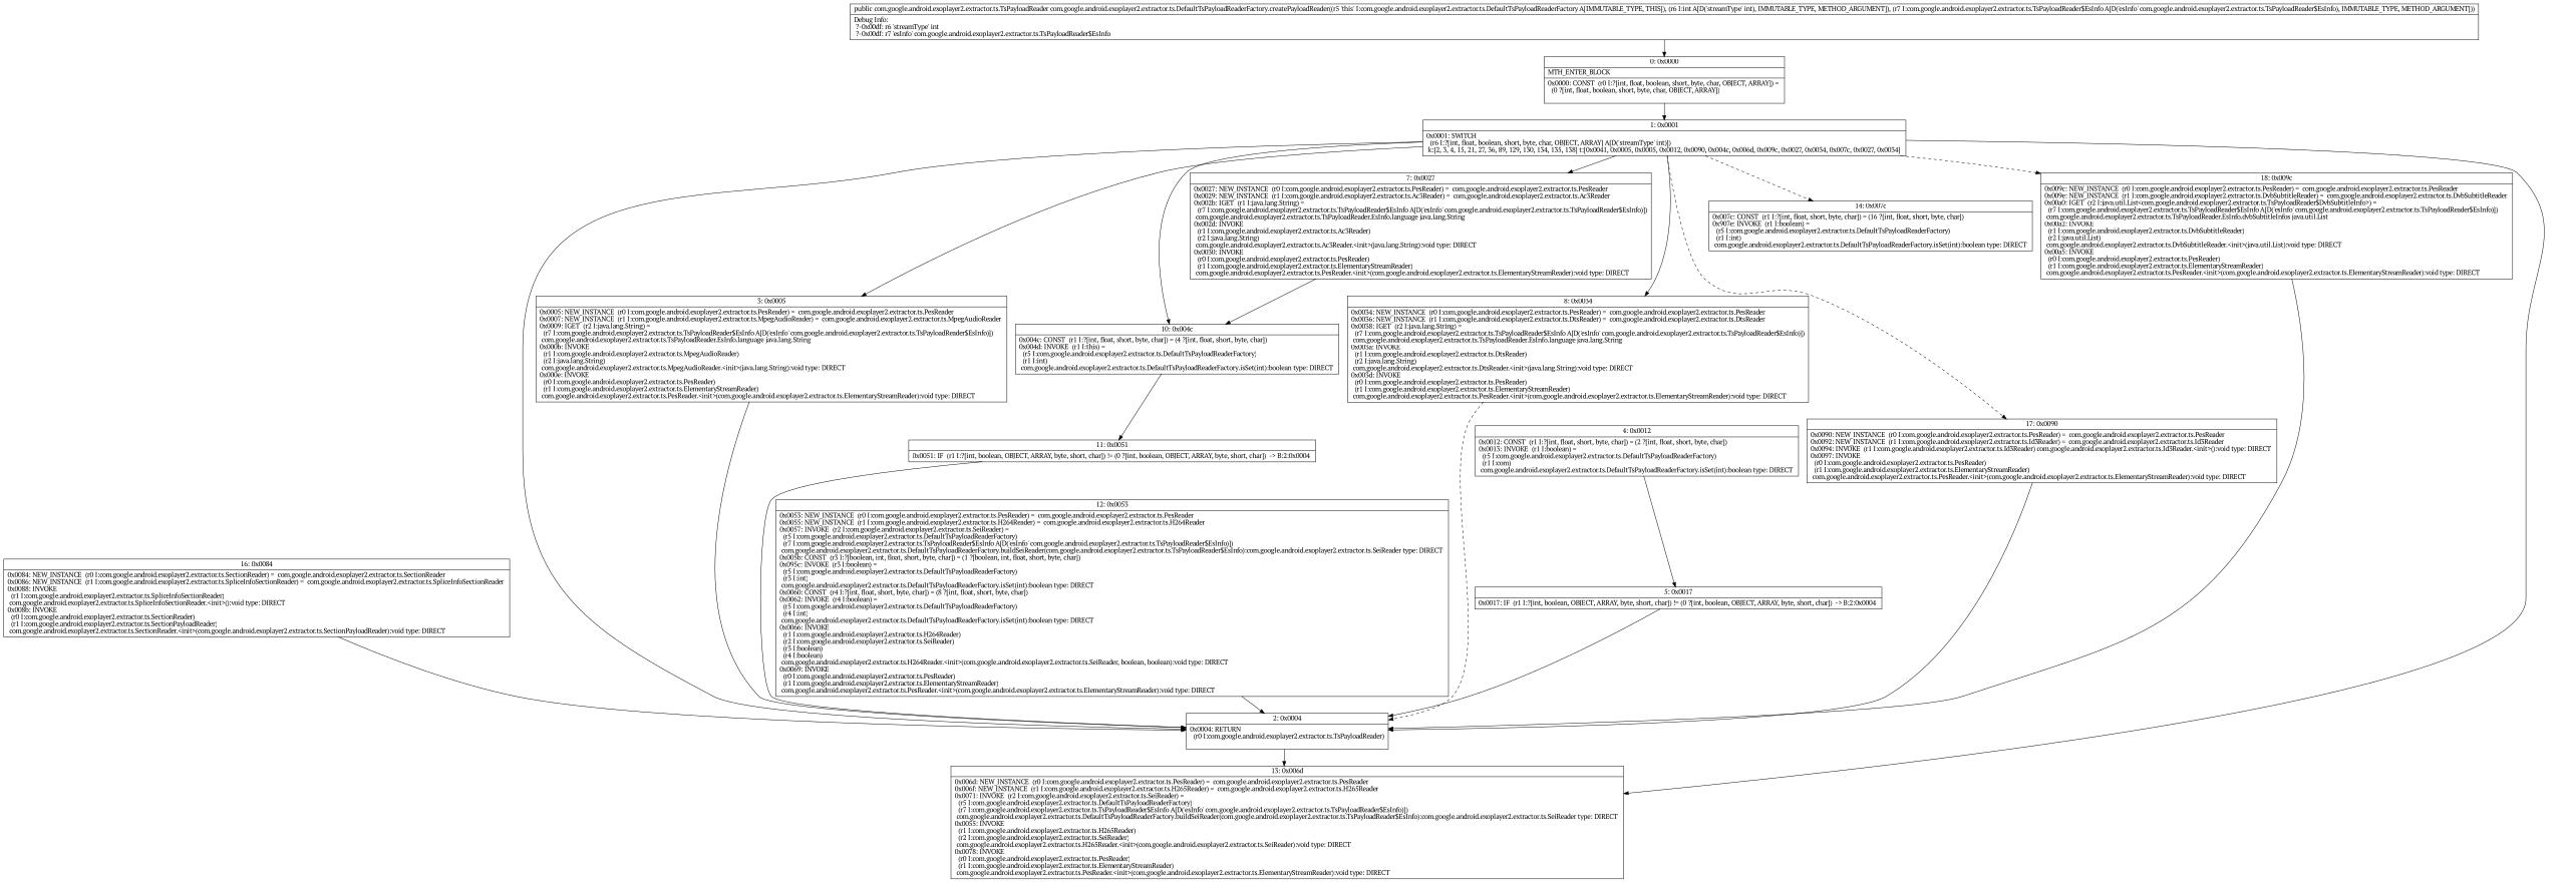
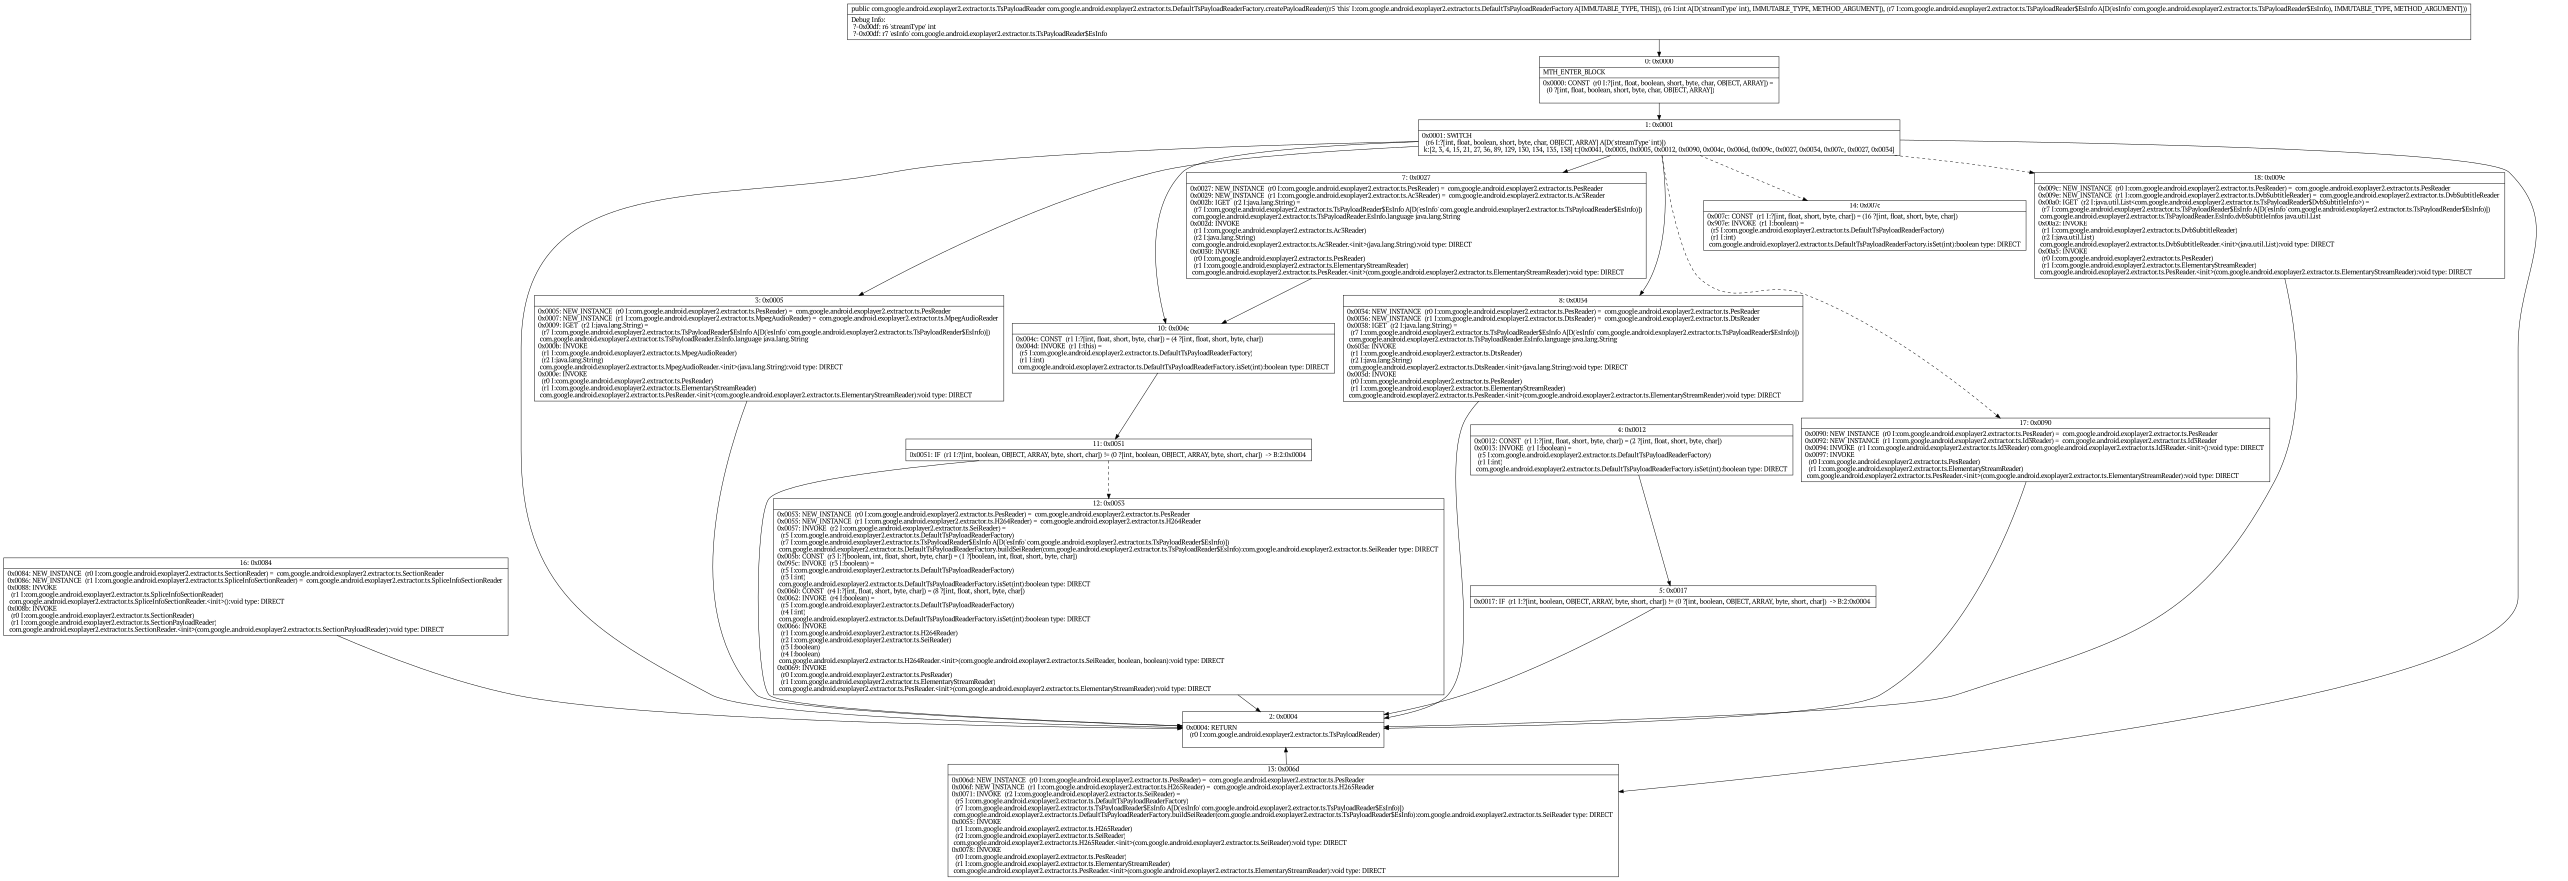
  digraph {
    fontname="PT Serif"
    node [fontname="PT Serif" shape=record]
    edge [fontname="PT Serif"]
    n1 [label="{0\:\ 0x0000|MTH_ENTER_BLOCK\l|0x0000: CONST  (r0 I:?[int, float, boolean, short, byte, char, OBJECT, ARRAY]) = \l  (0 ?[int, float, boolean, short, byte, char, OBJECT, ARRAY])\l \l}"]
    n2 [label="{1\:\ 0x0001|0x0001: SWITCH  \l  (r6 I:?[int, float, boolean, short, byte, char, OBJECT, ARRAY] A[D('streamType' int)])\l k:[2, 3, 4, 15, 21, 27, 36, 89, 129, 130, 134, 135, 138] t:[0x0041, 0x0005, 0x0005, 0x0012, 0x0090, 0x004c, 0x006d, 0x009c, 0x0027, 0x0034, 0x007c, 0x0027, 0x0034] \l}"]
    n3 [label="{2\:\ 0x0004|0x0004: RETURN  \l  (r0 I:com.google.android.exoplayer2.extractor.ts.TsPayloadReader)\l \l}"]
    n4 [label="{3\:\ 0x0005|0x0005: NEW_INSTANCE  (r0 I:com.google.android.exoplayer2.extractor.ts.PesReader) =  com.google.android.exoplayer2.extractor.ts.PesReader \l0x0007: NEW_INSTANCE  (r1 I:com.google.android.exoplayer2.extractor.ts.MpegAudioReader) =  com.google.android.exoplayer2.extractor.ts.MpegAudioReader \l0x0009: IGET  (r2 I:java.lang.String) = \l  (r7 I:com.google.android.exoplayer2.extractor.ts.TsPayloadReader$EsInfo A[D('esInfo' com.google.android.exoplayer2.extractor.ts.TsPayloadReader$EsInfo)])\l com.google.android.exoplayer2.extractor.ts.TsPayloadReader.EsInfo.language java.lang.String \l0x000b: INVOKE  \l  (r1 I:com.google.android.exoplayer2.extractor.ts.MpegAudioReader)\l  (r2 I:java.lang.String)\l com.google.android.exoplayer2.extractor.ts.MpegAudioReader.\<init\>(java.lang.String):void type: DIRECT \l0x000e: INVOKE  \l  (r0 I:com.google.android.exoplayer2.extractor.ts.PesReader)\l  (r1 I:com.google.android.exoplayer2.extractor.ts.ElementaryStreamReader)\l com.google.android.exoplayer2.extractor.ts.PesReader.\<init\>(com.google.android.exoplayer2.extractor.ts.ElementaryStreamReader):void type: DIRECT \l}"]
-   n5 [label="{7\:\ 0x0027|0x0027: NEW_INSTANCE  (r0 I:com.google.android.exoplayer2.extractor.ts.PesReader) =  com.google.android.exoplayer2.extractor.ts.PesReader \l0x0029: NEW_INSTANCE  (r1 I:com.google.android.exoplayer2.extractor.ts.Ac3Reader) =  com.google.android.exoplayer2.extractor.ts.Ac3Reader \l0x002b: IGET  (r1 I:java.lang.String) = \l  (r7 I:com.google.android.exoplayer2.extractor.ts.TsPayloadReader$EsInfo A[D('esInfo' com.google.android.exoplayer2.extractor.ts.TsPayloadReader$EsInfo)])\l com.google.android.exoplayer2.extractor.ts.TsPayloadReader.EsInfo.language java.lang.String \l0x002d: INVOKE  \l  (r1 I:com.google.android.exoplayer2.extractor.ts.Ac3Reader)\l  (r2 I:java.lang.String)\l com.google.android.exoplayer2.extractor.ts.Ac3Reader.\<init\>(java.lang.String):void type: DIRECT \l0x0030: INVOKE  \l  (r0 I:com.google.android.exoplayer2.extractor.ts.PesReader)\l  (r1 I:com.google.android.exoplayer2.extractor.ts.ElementaryStreamReader)\l com.google.android.exoplayer2.extractor.ts.PesReader.\<init\>(com.google.android.exoplayer2.extractor.ts.ElementaryStreamReader):void type: DIRECT \l}"]
-   n6 [label="{8\:\ 0x0034|0x0034: NEW_INSTANCE  (r0 I:com.google.android.exoplayer2.extractor.ts.PesReader) =  com.google.android.exoplayer2.extractor.ts.PesReader \l0x0036: NEW_INSTANCE  (r1 I:com.google.android.exoplayer2.extractor.ts.DtsReader) =  com.google.android.exoplayer2.extractor.ts.DtsReader \l0x0038: IGET  (r2 I:java.lang.String) = \l  (r7 I:com.google.android.exoplayer2.extractor.ts.TsPayloadReader$EsInfo A[D('esInfo' com.google.android.exoplayer2.extractor.ts.TsPayloadReader$EsInfo)])\l com.google.android.exoplayer2.extractor.ts.TsPayloadReader.EsInfo.language java.lang.String \l0x003a: INVOKE  \l  (r1 I:com.google.android.exoplayer2.extractor.ts.DtsReader)\l  (r2 I:java.lang.String)\l com.google.android.exoplayer2.extractor.ts.DtsReader.\<init\>(java.lang.String):void type: DIRECT \l0x003d: INVOKE  \l  (r0 I:com.google.android.exoplayer2.extractor.ts.PesReader)\l  (r1 I:com.google.android.exoplayer2.extractor.ts.ElementaryStreamReader)\l com.google.android.exoplayer2.extractor.ts.PesReader.\<init\>(com.google.android.exoplayer2.extractor.ts.ElementaryStreamReader):void type: DIRECT \l}"]
+   n5 [label="{7\:\ 0x0027|0x0027: NEW_INSTANCE  (r0 I:com.google.android.exoplayer2.extractor.ts.PesReader) =  com.google.android.exoplayer2.extractor.ts.PesReader \l0x0029: NEW_INSTANCE  (r1 I:com.google.android.exoplayer2.extractor.ts.Ac3Reader) =  com.google.android.exoplayer2.extractor.ts.Ac3Reader \l0x002b: IGET  (r2 I:java.lang.String) = \l  (r7 I:com.google.android.exoplayer2.extractor.ts.TsPayloadReader$EsInfo A[D('esInfo' com.google.android.exoplayer2.extractor.ts.TsPayloadReader$EsInfo)])\l com.google.android.exoplayer2.extractor.ts.TsPayloadReader.EsInfo.language java.lang.String \l0x002d: INVOKE  \l  (r1 I:com.google.android.exoplayer2.extractor.ts.Ac3Reader)\l  (r2 I:java.lang.String)\l com.google.android.exoplayer2.extractor.ts.Ac3Reader.\<init\>(java.lang.String):void type: DIRECT \l0x0030: INVOKE  \l  (r0 I:com.google.android.exoplayer2.extractor.ts.PesReader)\l  (r1 I:com.google.android.exoplayer2.extractor.ts.ElementaryStreamReader)\l com.google.android.exoplayer2.extractor.ts.PesReader.\<init\>(com.google.android.exoplayer2.extractor.ts.ElementaryStreamReader):void type: DIRECT \l}"]
+   n6 [label="{8\:\ 0x0034|0x0034: NEW_INSTANCE  (r0 I:com.google.android.exoplayer2.extractor.ts.PesReader) =  com.google.android.exoplayer2.extractor.ts.PesReader \l0x0036: NEW_INSTANCE  (r1 I:com.google.android.exoplayer2.extractor.ts.DtsReader) =  com.google.android.exoplayer2.extractor.ts.DtsReader \l0x0038: IGET  (r2 I:java.lang.String) = \l  (r7 I:com.google.android.exoplayer2.extractor.ts.TsPayloadReader$EsInfo A[D('esInfo' com.google.android.exoplayer2.extractor.ts.TsPayloadReader$EsInfo)])\l com.google.android.exoplayer2.extractor.ts.TsPayloadReader.EsInfo.language java.lang.String \l0x603a: INVOKE  \l  (r1 I:com.google.android.exoplayer2.extractor.ts.DtsReader)\l  (r2 I:java.lang.String)\l com.google.android.exoplayer2.extractor.ts.DtsReader.\<init\>(java.lang.String):void type: DIRECT \l0x003d: INVOKE  \l  (r0 I:com.google.android.exoplayer2.extractor.ts.PesReader)\l  (r1 I:com.google.android.exoplayer2.extractor.ts.ElementaryStreamReader)\l com.google.android.exoplayer2.extractor.ts.PesReader.\<init\>(com.google.android.exoplayer2.extractor.ts.ElementaryStreamReader):void type: DIRECT \l}"]
    n7 [label="{10\:\ 0x004c|0x004c: CONST  (r1 I:?[int, float, short, byte, char]) = (4 ?[int, float, short, byte, char]) \l0x004d: INVOKE  (r1 I:this) = \l  (r5 I:com.google.android.exoplayer2.extractor.ts.DefaultTsPayloadReaderFactory)\l  (r1 I:int)\l com.google.android.exoplayer2.extractor.ts.DefaultTsPayloadReaderFactory.isSet(int):boolean type: DIRECT \l}"]
    n8 [label="{13\:\ 0x006d|0x006d: NEW_INSTANCE  (r0 I:com.google.android.exoplayer2.extractor.ts.PesReader) =  com.google.android.exoplayer2.extractor.ts.PesReader \l0x006f: NEW_INSTANCE  (r1 I:com.google.android.exoplayer2.extractor.ts.H265Reader) =  com.google.android.exoplayer2.extractor.ts.H265Reader \l0x0071: INVOKE  (r2 I:com.google.android.exoplayer2.extractor.ts.SeiReader) = \l  (r5 I:com.google.android.exoplayer2.extractor.ts.DefaultTsPayloadReaderFactory)\l  (r7 I:com.google.android.exoplayer2.extractor.ts.TsPayloadReader$EsInfo A[D('esInfo' com.google.android.exoplayer2.extractor.ts.TsPayloadReader$EsInfo)])\l com.google.android.exoplayer2.extractor.ts.DefaultTsPayloadReaderFactory.buildSeiReader(com.google.android.exoplayer2.extractor.ts.TsPayloadReader$EsInfo):com.google.android.exoplayer2.extractor.ts.SeiReader type: DIRECT \l0x0055: INVOKE  \l  (r1 I:com.google.android.exoplayer2.extractor.ts.H265Reader)\l  (r2 I:com.google.android.exoplayer2.extractor.ts.SeiReader)\l com.google.android.exoplayer2.extractor.ts.H265Reader.\<init\>(com.google.android.exoplayer2.extractor.ts.SeiReader):void type: DIRECT \l0x0078: INVOKE  \l  (r0 I:com.google.android.exoplayer2.extractor.ts.PesReader)\l  (r1 I:com.google.android.exoplayer2.extractor.ts.ElementaryStreamReader)\l com.google.android.exoplayer2.extractor.ts.PesReader.\<init\>(com.google.android.exoplayer2.extractor.ts.ElementaryStreamReader):void type: DIRECT \l}"]
    n9 [label="{14\:\ 0x007c|0x007c: CONST  (r1 I:?[int, float, short, byte, char]) = (16 ?[int, float, short, byte, char]) \l0x907e: INVOKE  (r1 I:boolean) = \l  (r5 I:com.google.android.exoplayer2.extractor.ts.DefaultTsPayloadReaderFactory)\l  (r1 I:int)\l com.google.android.exoplayer2.extractor.ts.DefaultTsPayloadReaderFactory.isSet(int):boolean type: DIRECT \l}"]
    n10 [label="{17\:\ 0x0090|0x0090: NEW_INSTANCE  (r0 I:com.google.android.exoplayer2.extractor.ts.PesReader) =  com.google.android.exoplayer2.extractor.ts.PesReader \l0x0092: NEW_INSTANCE  (r1 I:com.google.android.exoplayer2.extractor.ts.Id3Reader) =  com.google.android.exoplayer2.extractor.ts.Id3Reader \l0x0094: INVOKE  (r1 I:com.google.android.exoplayer2.extractor.ts.Id3Reader) com.google.android.exoplayer2.extractor.ts.Id3Reader.\<init\>():void type: DIRECT \l0x0097: INVOKE  \l  (r0 I:com.google.android.exoplayer2.extractor.ts.PesReader)\l  (r1 I:com.google.android.exoplayer2.extractor.ts.ElementaryStreamReader)\l com.google.android.exoplayer2.extractor.ts.PesReader.\<init\>(com.google.android.exoplayer2.extractor.ts.ElementaryStreamReader):void type: DIRECT \l}"]
    n11 [label="{18\:\ 0x009c|0x009c: NEW_INSTANCE  (r0 I:com.google.android.exoplayer2.extractor.ts.PesReader) =  com.google.android.exoplayer2.extractor.ts.PesReader \l0x009e: NEW_INSTANCE  (r1 I:com.google.android.exoplayer2.extractor.ts.DvbSubtitleReader) =  com.google.android.exoplayer2.extractor.ts.DvbSubtitleReader \l0x00a0: IGET  (r2 I:java.util.List\<com.google.android.exoplayer2.extractor.ts.TsPayloadReader$DvbSubtitleInfo\>) = \l  (r7 I:com.google.android.exoplayer2.extractor.ts.TsPayloadReader$EsInfo A[D('esInfo' com.google.android.exoplayer2.extractor.ts.TsPayloadReader$EsInfo)])\l com.google.android.exoplayer2.extractor.ts.TsPayloadReader.EsInfo.dvbSubtitleInfos java.util.List \l0x00a2: INVOKE  \l  (r1 I:com.google.android.exoplayer2.extractor.ts.DvbSubtitleReader)\l  (r2 I:java.util.List)\l com.google.android.exoplayer2.extractor.ts.DvbSubtitleReader.\<init\>(java.util.List):void type: DIRECT \l0x00a5: INVOKE  \l  (r0 I:com.google.android.exoplayer2.extractor.ts.PesReader)\l  (r1 I:com.google.android.exoplayer2.extractor.ts.ElementaryStreamReader)\l com.google.android.exoplayer2.extractor.ts.PesReader.\<init\>(com.google.android.exoplayer2.extractor.ts.ElementaryStreamReader):void type: DIRECT \l}"]
-   n12 [label="{4\:\ 0x0012|0x0012: CONST  (r1 I:?[int, float, short, byte, char]) = (2 ?[int, float, short, byte, char]) \l0x0013: INVOKE  (r1 I:boolean) = \l  (r5 I:com.google.android.exoplayer2.extractor.ts.DefaultTsPayloadReaderFactory)\l  (r1 I:com)\l com.google.android.exoplayer2.extractor.ts.DefaultTsPayloadReaderFactory.isSet(int):boolean type: DIRECT \l}"]
+   n12 [label="{4\:\ 0x0012|0x0012: CONST  (r1 I:?[int, float, short, byte, char]) = (2 ?[int, float, short, byte, char]) \l0x0013: INVOKE  (r1 I:boolean) = \l  (r5 I:com.google.android.exoplayer2.extractor.ts.DefaultTsPayloadReaderFactory)\l  (r1 I:int)\l com.google.android.exoplayer2.extractor.ts.DefaultTsPayloadReaderFactory.isSet(int):boolean type: DIRECT \l}"]
    n13 [label="{5\:\ 0x0017|0x0017: IF  (r1 I:?[int, boolean, OBJECT, ARRAY, byte, short, char]) != (0 ?[int, boolean, OBJECT, ARRAY, byte, short, char])  \-\> B:2:0x0004 \l}"]
    n14 [label="{11\:\ 0x0051|0x0051: IF  (r1 I:?[int, boolean, OBJECT, ARRAY, byte, short, char]) != (0 ?[int, boolean, OBJECT, ARRAY, byte, short, char])  \-\> B:2:0x0004 \l}"]
    n15 [label="{12\:\ 0x0053|0x0053: NEW_INSTANCE  (r0 I:com.google.android.exoplayer2.extractor.ts.PesReader) =  com.google.android.exoplayer2.extractor.ts.PesReader \l0x0055: NEW_INSTANCE  (r1 I:com.google.android.exoplayer2.extractor.ts.H264Reader) =  com.google.android.exoplayer2.extractor.ts.H264Reader \l0x0057: INVOKE  (r2 I:com.google.android.exoplayer2.extractor.ts.SeiReader) = \l  (r5 I:com.google.android.exoplayer2.extractor.ts.DefaultTsPayloadReaderFactory)\l  (r7 I:com.google.android.exoplayer2.extractor.ts.TsPayloadReader$EsInfo A[D('esInfo' com.google.android.exoplayer2.extractor.ts.TsPayloadReader$EsInfo)])\l com.google.android.exoplayer2.extractor.ts.DefaultTsPayloadReaderFactory.buildSeiReader(com.google.android.exoplayer2.extractor.ts.TsPayloadReader$EsInfo):com.google.android.exoplayer2.extractor.ts.SeiReader type: DIRECT \l0x005b: CONST  (r3 I:?[boolean, int, float, short, byte, char]) = (1 ?[boolean, int, float, short, byte, char]) \l0x095c: INVOKE  (r3 I:boolean) = \l  (r5 I:com.google.android.exoplayer2.extractor.ts.DefaultTsPayloadReaderFactory)\l  (r3 I:int)\l com.google.android.exoplayer2.extractor.ts.DefaultTsPayloadReaderFactory.isSet(int):boolean type: DIRECT \l0x0060: CONST  (r4 I:?[int, float, short, byte, char]) = (8 ?[int, float, short, byte, char]) \l0x0062: INVOKE  (r4 I:boolean) = \l  (r5 I:com.google.android.exoplayer2.extractor.ts.DefaultTsPayloadReaderFactory)\l  (r4 I:int)\l com.google.android.exoplayer2.extractor.ts.DefaultTsPayloadReaderFactory.isSet(int):boolean type: DIRECT \l0x0066: INVOKE  \l  (r1 I:com.google.android.exoplayer2.extractor.ts.H264Reader)\l  (r2 I:com.google.android.exoplayer2.extractor.ts.SeiReader)\l  (r3 I:boolean)\l  (r4 I:boolean)\l com.google.android.exoplayer2.extractor.ts.H264Reader.\<init\>(com.google.android.exoplayer2.extractor.ts.SeiReader, boolean, boolean):void type: DIRECT \l0x0069: INVOKE  \l  (r0 I:com.google.android.exoplayer2.extractor.ts.PesReader)\l  (r1 I:com.google.android.exoplayer2.extractor.ts.ElementaryStreamReader)\l com.google.android.exoplayer2.extractor.ts.PesReader.\<init\>(com.google.android.exoplayer2.extractor.ts.ElementaryStreamReader):void type: DIRECT \l}"]
    n16 [label="{16\:\ 0x0084|0x0084: NEW_INSTANCE  (r0 I:com.google.android.exoplayer2.extractor.ts.SectionReader) =  com.google.android.exoplayer2.extractor.ts.SectionReader \l0x0086: NEW_INSTANCE  (r1 I:com.google.android.exoplayer2.extractor.ts.SpliceInfoSectionReader) =  com.google.android.exoplayer2.extractor.ts.SpliceInfoSectionReader \l0x0088: INVOKE  \l  (r1 I:com.google.android.exoplayer2.extractor.ts.SpliceInfoSectionReader)\l com.google.android.exoplayer2.extractor.ts.SpliceInfoSectionReader.\<init\>():void type: DIRECT \l0x008b: INVOKE  \l  (r0 I:com.google.android.exoplayer2.extractor.ts.SectionReader)\l  (r1 I:com.google.android.exoplayer2.extractor.ts.SectionPayloadReader)\l com.google.android.exoplayer2.extractor.ts.SectionReader.\<init\>(com.google.android.exoplayer2.extractor.ts.SectionPayloadReader):void type: DIRECT \l}"]
    n17 [label="{public com.google.android.exoplayer2.extractor.ts.TsPayloadReader com.google.android.exoplayer2.extractor.ts.DefaultTsPayloadReaderFactory.createPayloadReader((r5 'this' I:com.google.android.exoplayer2.extractor.ts.DefaultTsPayloadReaderFactory A[IMMUTABLE_TYPE, THIS]), (r6 I:int A[D('streamType' int), IMMUTABLE_TYPE, METHOD_ARGUMENT]), (r7 I:com.google.android.exoplayer2.extractor.ts.TsPayloadReader$EsInfo A[D('esInfo' com.google.android.exoplayer2.extractor.ts.TsPayloadReader$EsInfo), IMMUTABLE_TYPE, METHOD_ARGUMENT]))  | Debug Info:\l  ?\-0x00df: r6 'streamType' int\l  ?\-0x00df: r7 'esInfo' com.google.android.exoplayer2.extractor.ts.TsPayloadReader$EsInfo\l}"]
    n1 -> n2
    n2 -> n3
    n2 -> n4
    n2 -> n5
    n2 -> n6
    n2 -> n7
    n2 -> n8
    n2 -> n9 [style=dashed]
    n2 -> n10 [style=dashed]
    n2 -> n11 [style=dashed]
    n4 -> n3
    n5 -> n7
-   n6 -> n3 [style=dashed]
+   n6 -> n3
    n7 -> n14
-   n3 -> n8
+   n8 -> n3
    n10 -> n3
    n11 -> n3
    n12 -> n13
    n13 -> n3
    n14 -> n3
+   n14 -> n15 [style=dashed]
    n15 -> n3
    n16 -> n3
    n17 -> n1
  }
